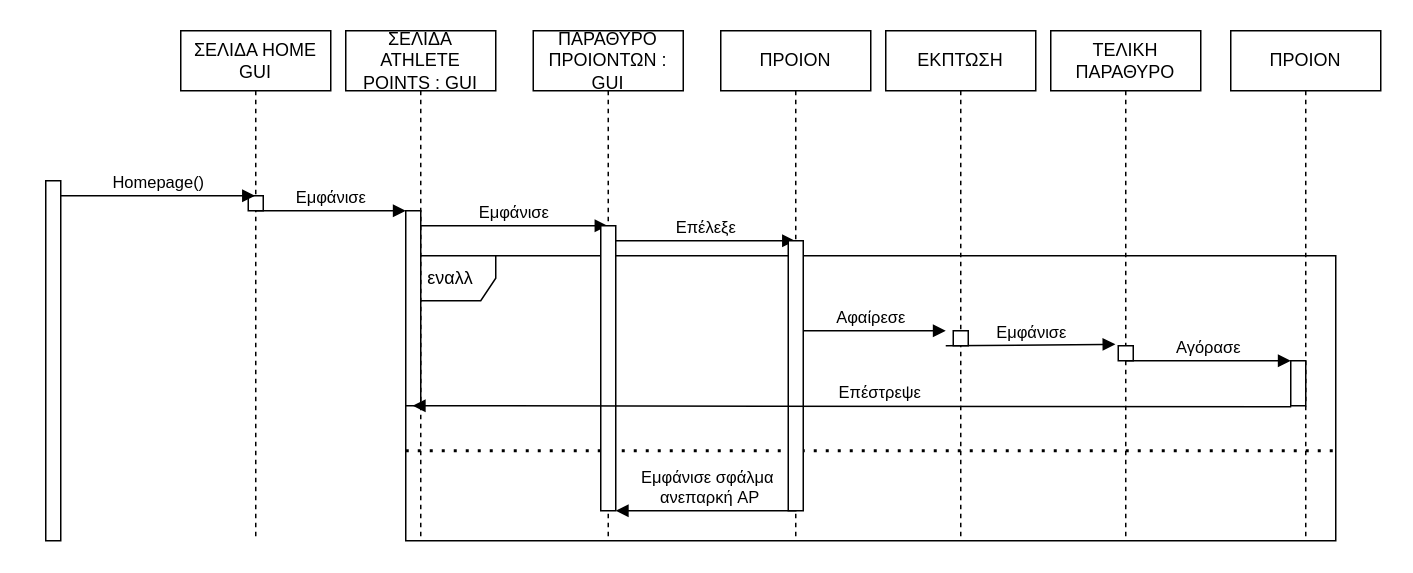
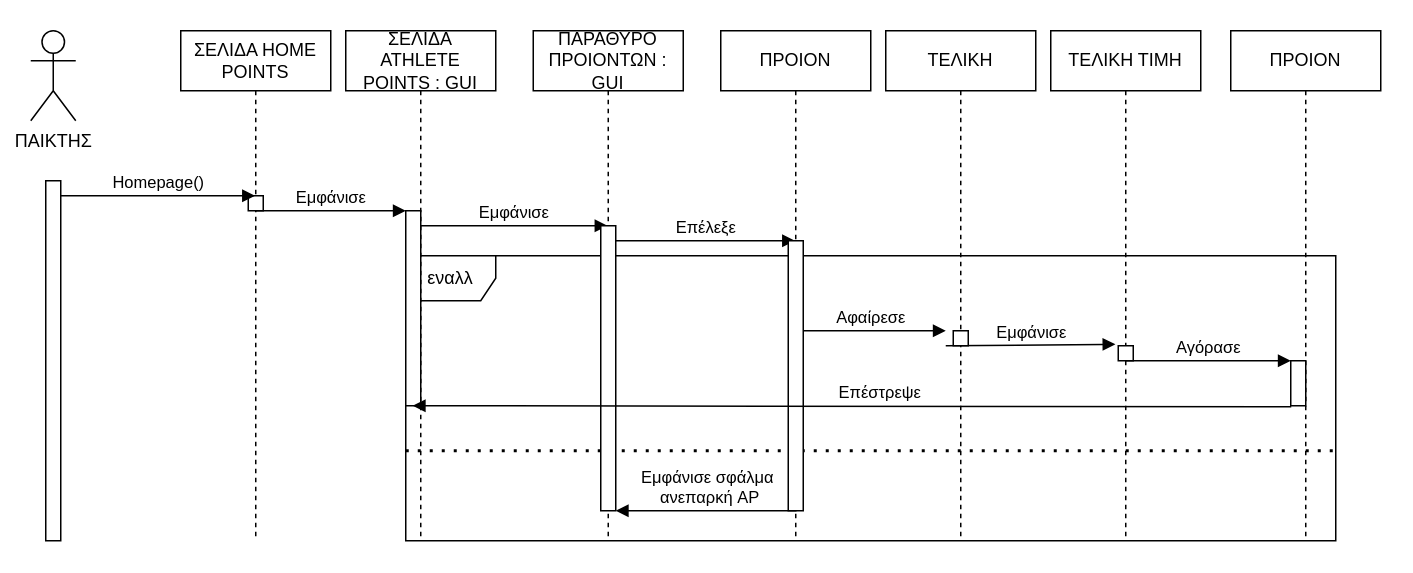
  <mxCell id="0" />
  <mxCell id="1" parent="0" />
+ <mxCell id="2" value="ΠΑΙΚΤΗΣ" style="shape=umlActor;verticalLabelPosition=bottom;verticalAlign=top;html=1;" parent="1" vertex="1"><mxGeometry x="20" y="20" width="30" height="60" as="geometry" /></mxCell>
  <mxCell id="3" value="Εμφάνισε" style="html=1;verticalAlign=bottom;endArrow=block;rounded=0;" parent="1" edge="1"><mxGeometry x="0.004" width="80" relative="1" as="geometry"><mxPoint x="170" y="140" as="sourcePoint" /><mxPoint x="270" y="140" as="targetPoint" /><mxPoint as="offset" /></mxGeometry></mxCell>
  <mxCell id="4" value="Εμφάνισε" style="html=1;verticalAlign=bottom;endArrow=block;rounded=0;" parent="1" edge="1"><mxGeometry x="0.004" width="80" relative="1" as="geometry"><mxPoint x="280" y="150" as="sourcePoint" /><mxPoint x="404.5" y="150" as="targetPoint" /><mxPoint as="offset" /></mxGeometry></mxCell>
  <mxCell id="5" value="Επέλεξε" style="html=1;verticalAlign=bottom;endArrow=block;rounded=0;" parent="1" edge="1"><mxGeometry x="0.004" width="80" relative="1" as="geometry"><mxPoint x="410" y="160" as="sourcePoint" /><mxPoint x="529.5" y="160" as="targetPoint" /><mxPoint as="offset" /></mxGeometry></mxCell>
  <mxCell id="6" value="εναλλ" style="shape=umlFrame;whiteSpace=wrap;html=1;" parent="1" vertex="1"><mxGeometry x="270" y="170" width="620" height="190" as="geometry" /></mxCell>
  <mxCell id="7" value="Αφαίρεσε" style="html=1;verticalAlign=bottom;endArrow=block;rounded=0;" parent="1" edge="1"><mxGeometry x="0.004" width="80" relative="1" as="geometry"><mxPoint x="530" y="220" as="sourcePoint" /><mxPoint x="630" y="220" as="targetPoint" /><mxPoint as="offset" /></mxGeometry></mxCell>
  <mxCell id="8" value="Εμφάνισε" style="html=1;verticalAlign=bottom;endArrow=block;rounded=0;entryX=-0.188;entryY=-0.097;entryDx=0;entryDy=0;entryPerimeter=0;" parent="1" edge="1" target="22"><mxGeometry x="0.004" width="80" relative="1" as="geometry"><mxPoint x="630" y="230" as="sourcePoint" /><mxPoint x="730" y="230" as="targetPoint" /><mxPoint as="offset" /></mxGeometry></mxCell>
  <mxCell id="9" value="" style="endArrow=none;dashed=1;html=1;dashPattern=1 3;strokeWidth=2;rounded=0;" parent="1" edge="1"><mxGeometry width="50" height="50" relative="1" as="geometry"><mxPoint x="270" y="300" as="sourcePoint" /><mxPoint x="890" y="300" as="targetPoint" /></mxGeometry></mxCell>
  <mxCell id="10" value="Εμφάνισε σφάλμα&lt;br&gt;&amp;nbsp;ανεπαρκή AP" style="html=1;verticalAlign=bottom;endArrow=block;rounded=0;" parent="1" edge="1"><mxGeometry x="0.004" width="80" relative="1" as="geometry"><mxPoint x="530.5" y="340" as="sourcePoint" /><mxPoint x="410" y="340" as="targetPoint" /><mxPoint as="offset" /></mxGeometry></mxCell>
  <mxCell id="11" value="" style="html=1;points=[];perimeter=orthogonalPerimeter;" parent="1" vertex="1"><mxGeometry x="30" y="120" width="10" height="240" as="geometry" /></mxCell>
- <mxCell id="12" value="ΣΕΛΙΔΑ HOME&lt;br&gt;GUI&lt;br&gt;" style="shape=umlLifeline;perimeter=lifelinePerimeter;whiteSpace=wrap;html=1;container=1;collapsible=0;recursiveResize=0;outlineConnect=0;" vertex="1" parent="1"><mxGeometry x="120" y="20" width="100" height="340" as="geometry" /></mxCell>
+ <mxCell id="12" value="ΣΕΛΙΔΑ HOME&lt;br&gt;POINTS&lt;br&gt;" style="shape=umlLifeline;perimeter=lifelinePerimeter;whiteSpace=wrap;html=1;container=1;collapsible=0;recursiveResize=0;outlineConnect=0;" vertex="1" parent="1"><mxGeometry x="120" y="20" width="100" height="340" as="geometry" /></mxCell>
  <mxCell id="13" value="" style="html=1;points=[];perimeter=orthogonalPerimeter;" vertex="1" parent="12"><mxGeometry x="45" y="110" width="10" height="10" as="geometry" /></mxCell>
  <mxCell id="14" value="Homepage()" style="html=1;verticalAlign=bottom;endArrow=block;rounded=0;" edge="1" parent="1" target="12"><mxGeometry x="0.004" width="80" relative="1" as="geometry"><mxPoint x="40" y="130" as="sourcePoint" /><mxPoint x="140" y="130" as="targetPoint" /><mxPoint as="offset" /></mxGeometry></mxCell>
  <mxCell id="15" value="ΣΕΛΙΔΑ ATHLETE POINTS : GUI" style="shape=umlLifeline;perimeter=lifelinePerimeter;whiteSpace=wrap;html=1;container=1;collapsible=0;recursiveResize=0;outlineConnect=0;" vertex="1" parent="1"><mxGeometry x="230" y="20" width="100" height="340" as="geometry" /></mxCell>
  <mxCell id="16" value="" style="html=1;points=[];perimeter=orthogonalPerimeter;" vertex="1" parent="15"><mxGeometry x="40" y="120" width="10" height="130" as="geometry" /></mxCell>
  <mxCell id="17" value="ΠΑΡΑΘΥΡΟ ΠΡΟΙΟΝΤΩΝ : GUI" style="shape=umlLifeline;perimeter=lifelinePerimeter;whiteSpace=wrap;html=1;container=1;collapsible=0;recursiveResize=0;outlineConnect=0;" vertex="1" parent="1"><mxGeometry x="355" y="20" width="100" height="340" as="geometry" /></mxCell>
  <mxCell id="18" value="" style="html=1;points=[];perimeter=orthogonalPerimeter;" vertex="1" parent="17"><mxGeometry x="45" y="130" width="10" height="190" as="geometry" /></mxCell>
- <mxCell id="19" value="ΕΚΠΤΩΣΗ" style="shape=umlLifeline;perimeter=lifelinePerimeter;whiteSpace=wrap;html=1;container=1;collapsible=0;recursiveResize=0;outlineConnect=0;" vertex="1" parent="1"><mxGeometry x="590" y="20" width="100" height="340" as="geometry" /></mxCell>
+ <mxCell id="19" value="ΤΕΛΙΚΗ" style="shape=umlLifeline;perimeter=lifelinePerimeter;whiteSpace=wrap;html=1;container=1;collapsible=0;recursiveResize=0;outlineConnect=0;" vertex="1" parent="1"><mxGeometry x="590" y="20" width="100" height="340" as="geometry" /></mxCell>
  <mxCell id="20" value="" style="html=1;points=[];perimeter=orthogonalPerimeter;" parent="19" vertex="1"><mxGeometry x="45" y="200" width="10" height="10" as="geometry" /></mxCell>
- <mxCell id="21" value="ΤΕΛΙΚΗ ΠΑΡΑΘΥΡΟ" style="shape=umlLifeline;perimeter=lifelinePerimeter;whiteSpace=wrap;html=1;container=1;collapsible=0;recursiveResize=0;outlineConnect=0;" vertex="1" parent="1"><mxGeometry x="700" y="20" width="100" height="340" as="geometry" /></mxCell>
+ <mxCell id="21" value="ΤΕΛΙΚΗ ΤΙΜΗ" style="shape=umlLifeline;perimeter=lifelinePerimeter;whiteSpace=wrap;html=1;container=1;collapsible=0;recursiveResize=0;outlineConnect=0;" vertex="1" parent="1"><mxGeometry x="700" y="20" width="100" height="340" as="geometry" /></mxCell>
  <mxCell id="22" value="" style="html=1;points=[];perimeter=orthogonalPerimeter;" parent="21" vertex="1"><mxGeometry x="45" y="210" width="10" height="10" as="geometry" /></mxCell>
  <mxCell id="23" value="ΠΡΟΙΟΝ" style="shape=umlLifeline;perimeter=lifelinePerimeter;whiteSpace=wrap;html=1;container=1;collapsible=0;recursiveResize=0;outlineConnect=0;" vertex="1" parent="1"><mxGeometry x="480" y="20" width="100" height="340" as="geometry" /></mxCell>
  <mxCell id="24" value="" style="html=1;points=[];perimeter=orthogonalPerimeter;" parent="23" vertex="1"><mxGeometry x="45" y="140" width="10" height="180" as="geometry" /></mxCell>
  <mxCell id="25" value="ΠΡΟΙΟΝ" style="shape=umlLifeline;perimeter=lifelinePerimeter;whiteSpace=wrap;html=1;container=1;collapsible=0;recursiveResize=0;outlineConnect=0;" vertex="1" parent="1"><mxGeometry x="820" y="20" width="100" height="340" as="geometry" /></mxCell>
  <mxCell id="26" value="" style="html=1;points=[];perimeter=orthogonalPerimeter;" parent="25" vertex="1"><mxGeometry x="40" y="220" width="10" height="30" as="geometry" /></mxCell>
  <mxCell id="27" value="Αγόρασε" style="html=1;verticalAlign=bottom;endArrow=block;rounded=0;" parent="25" edge="1"><mxGeometry x="0.004" width="80" relative="1" as="geometry"><mxPoint x="-70" y="220" as="sourcePoint" /><mxPoint x="40" y="220" as="targetPoint" /><mxPoint as="offset" /></mxGeometry></mxCell>
  <mxCell id="28" value="Επέστρεψε" style="html=1;verticalAlign=bottom;endArrow=block;rounded=0;exitX=0.034;exitY=1.023;exitDx=0;exitDy=0;exitPerimeter=0;" parent="25" edge="1" source="26"><mxGeometry x="-0.063" width="80" relative="1" as="geometry"><mxPoint x="30" y="250" as="sourcePoint" /><mxPoint x="-545.333" y="250" as="targetPoint" /><mxPoint as="offset" /></mxGeometry></mxCell>
